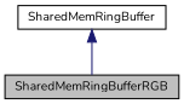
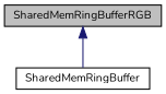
  digraph {
    fontname=Nunito
    node [color=black fontname=Nunito fontsize=10 shape=record style=filled]
    n1 [fillcolor=grey75 fontcolor=black height=0.2 label=SharedMemRingBufferRGB width=0.4]
    n2 [fillcolor=white height=0.2 label=SharedMemRingBuffer width=0.4]
-   n2 -> n1 [color=midnightblue dir=back fontname=Nunito fontsize=10 labelfontname=Helvetica labelfontsize=10 style=solid]
+   n1 -> n2 [color=midnightblue dir=back fontname=Nunito fontsize=10 labelfontname=Helvetica labelfontsize=10 style=solid]
  }
